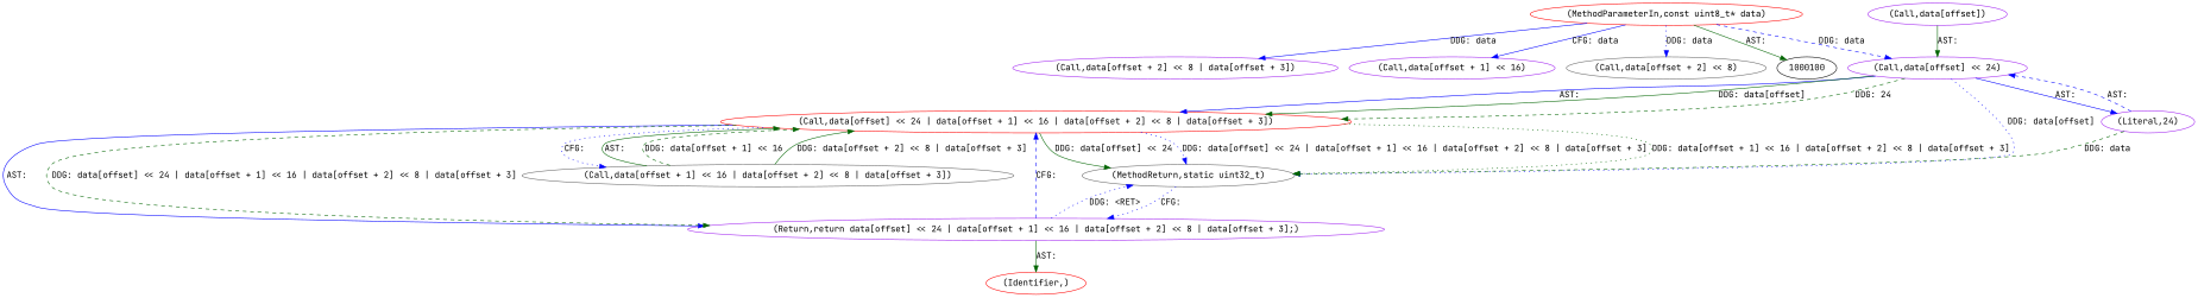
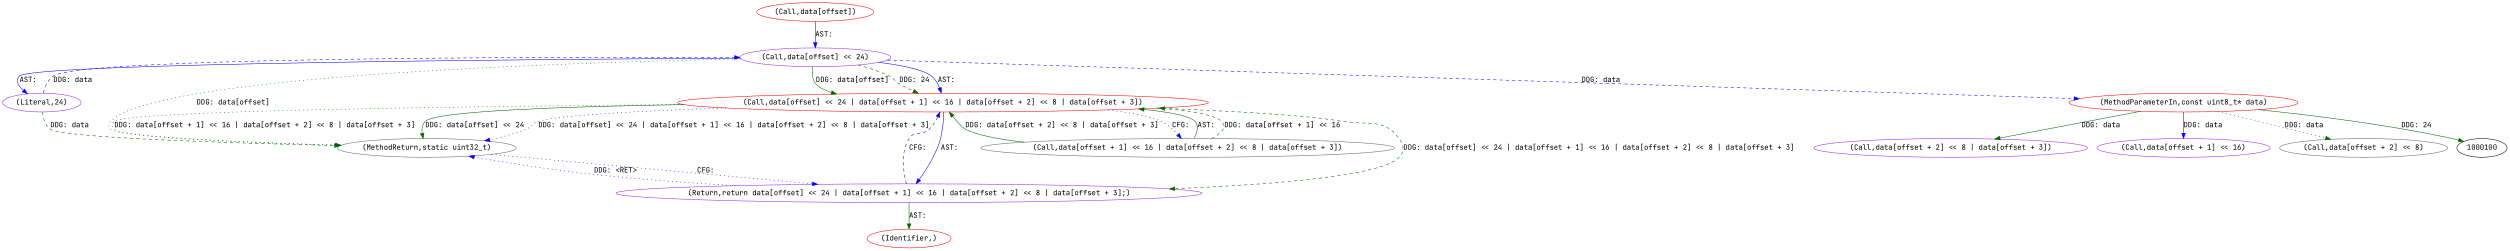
  digraph {
    fontname="JetBrains Mono"
    node [color=purple fontname="JetBrains Mono"]
    edge [color=blue fontname="JetBrains Mono" style=solid]
    n1 [label="(Call,data[offset] << 24)"]
    n2 [color=red label="(Call,data[offset] << 24 | data[offset + 1] << 16 | data[offset + 2] << 8 | data[offset + 3])"]
    n3 [color=gray40 label="(MethodReturn,static uint32_t)"]
    n4 [label="(Literal,24)"]
    n5 [label="(Return,return data[offset] << 24 | data[offset + 1] << 16 | data[offset + 2] << 8 | data[offset + 3];)"]
    n6 [color=gray40 label="(Call,data[offset + 1] << 16 | data[offset + 2] << 8 | data[offset + 3])"]
    n7 [color=red label="(MethodParameterIn,const uint8_t* data)"]
    n8 [label="(Call,data[offset + 2] << 8 | data[offset + 3])"]
    n9 [label="(Call,data[offset + 1] << 16)"]
    n10 [color=gray40 label="(Call,data[offset + 2] << 8)"]
    1000100 [color=black]
    n12 [color=red label="(Identifier,)"]
-   n13 [label="(Call,data[offset])"]
+   n13 [color=red label="(Call,data[offset])"]
    n1 -> n2 [label="AST: "]
    n1 -> n2 [color=darkgreen label="DDG: data[offset]"]
    n1 -> n2 [color=darkgreen label="DDG: 24" style=dashed]
-   n1 -> n3 [label="DDG: data[offset]" style=dotted]
+   n1 -> n3 [color=darkgreen label="DDG: data[offset]" style=dotted]
    n1 -> n4 [label="AST: "]
    n2 -> n3 [label="DDG: data[offset] << 24 | data[offset + 1] << 16 | data[offset + 2] << 8 | data[offset + 3]" style=dotted]
    n2 -> n3 [color=darkgreen label="DDG: data[offset + 1] << 16 | data[offset + 2] << 8 | data[offset + 3]" style=dotted]
    n2 -> n3 [color=darkgreen label="DDG: data[offset] << 24"]
    n2 -> n5 [label="AST: "]
    n2 -> n5 [color=darkgreen label="DDG: data[offset] << 24 | data[offset + 1] << 16 | data[offset + 2] << 8 | data[offset + 3]" style=dashed]
    n2 -> n6 [label="CFG: " style=dotted]
    n3 -> n5 [label="CFG: " style=dotted]
-   n4 -> n1 [label="AST: " style=dashed]
+   n4 -> n1 [label="DDG: data" style=dashed]
    n4 -> n3 [color=darkgreen label="DDG: data" style=dashed]
    n5 -> n2 [label="CFG: " style=dashed]
    n5 -> n3 [label="DDG: <RET>" style=dotted]
    n5 -> n12 [color=darkgreen label="AST: "]
    n6 -> n2 [color=darkgreen label="AST: "]
    n6 -> n2 [color=darkgreen label="DDG: data[offset + 1] << 16" style=dashed]
    n6 -> n2 [color=darkgreen label="DDG: data[offset + 2] << 8 | data[offset + 3]"]
-   n7 -> n1 [label="DDG: data" style=dashed]
-   n7 -> n8 [label="DDG: data"]
-   n7 -> n9 [label="CFG: data"]
-   n7 -> n10 [label="DDG: data" style=dotted]
-   n7 -> 1000100 [color=darkgreen label="AST: "]
-   n13 -> n1 [color=darkgreen label="AST: "]
+   n1 -> n7 [label="DDG: data" style=dashed]
+   n7 -> n8 [color=darkgreen label="DDG: data"]
+   n7 -> n9 [label="DDG: data"]
+   n7 -> n10 [color=darkgreen label="DDG: data" style=dotted]
+   n7 -> 1000100 [color=darkgreen label="DDG: 24"]
+   n13 -> n1 [label="AST: "]
  }
